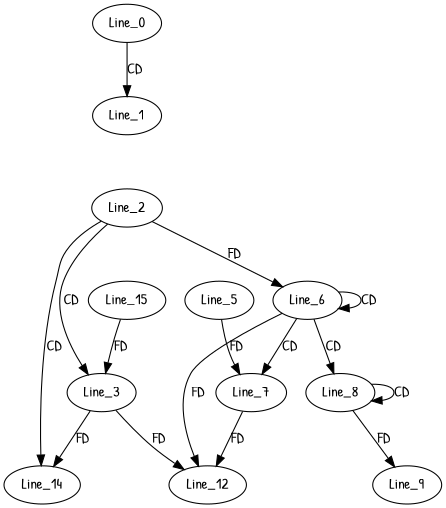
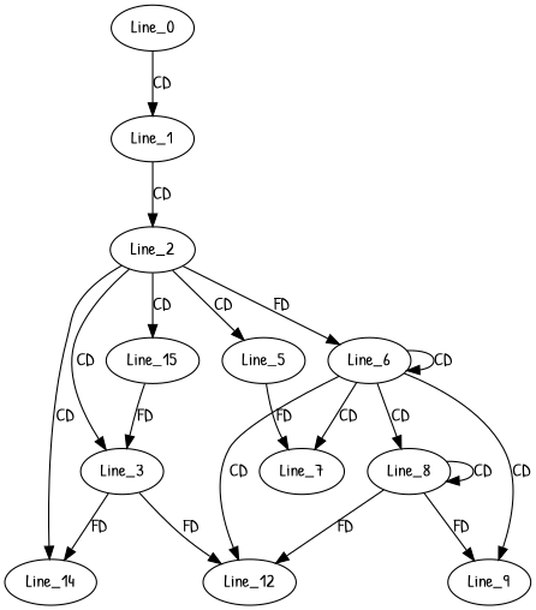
  digraph {
    fontname="Patrick Hand"
    node [fontname="Patrick Hand"]
    edge [fontname="Patrick Hand"]
    Line_0
    Line_1
    Line_2
    Line_3
    Line_5
    Line_6
    Line_14
    Line_15
    Line_12
    Line_7
    Line_8
    Line_9
    Line_0 -> Line_1 [label=CD]
+   Line_1 -> Line_2 [label=CD]
    Line_2 -> Line_3 [label=CD]
+   Line_2 -> Line_5 [label=CD]
    Line_2 -> Line_6 [label=FD]
    Line_2 -> Line_14 [label=CD]
+   Line_2 -> Line_15 [label=CD]
    Line_3 -> Line_14 [label=FD]
    Line_3 -> Line_12 [label=FD]
    Line_5 -> Line_7 [label=FD]
    Line_6 -> Line_6 [label=CD]
-   Line_6 -> Line_12 [label=FD]
+   Line_6 -> Line_12 [label=CD]
    Line_6 -> Line_7 [label=CD]
    Line_6 -> Line_8 [label=CD]
+   Line_6 -> Line_9 [label=CD]
    Line_15 -> Line_3 [label=FD]
-   Line_7 -> Line_12 [label=FD]
+   Line_8 -> Line_12 [label=FD]
    Line_8 -> Line_8 [label=CD]
    Line_8 -> Line_9 [label=FD]
  }
